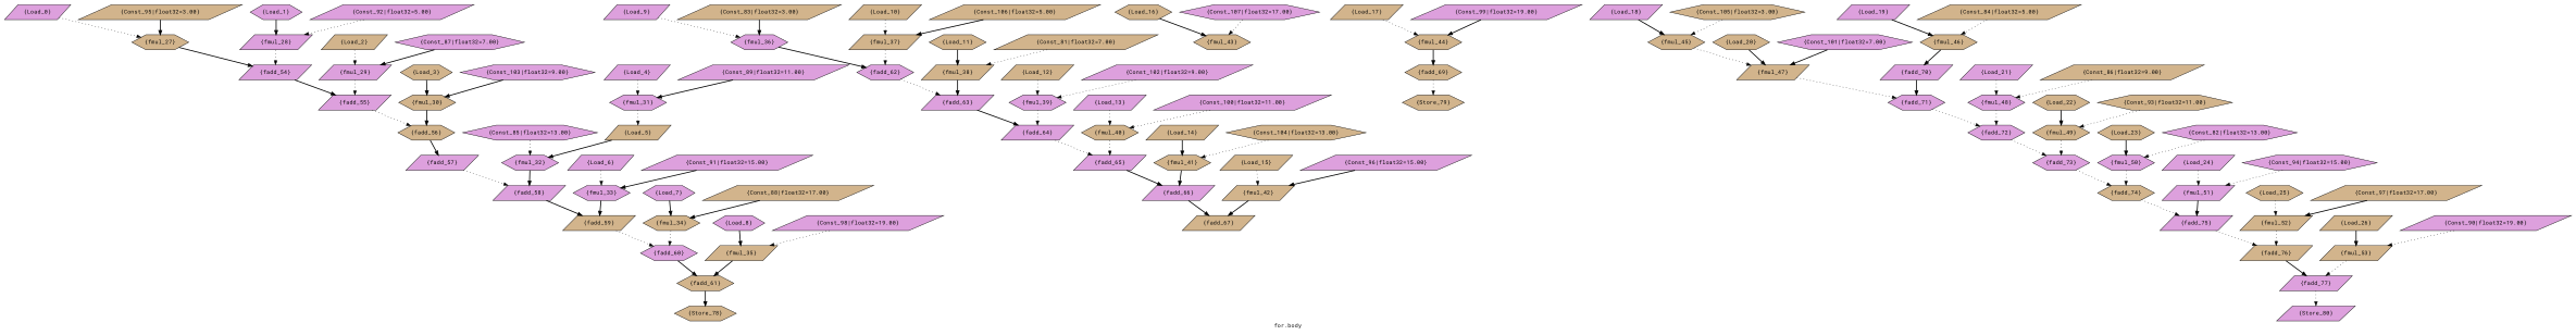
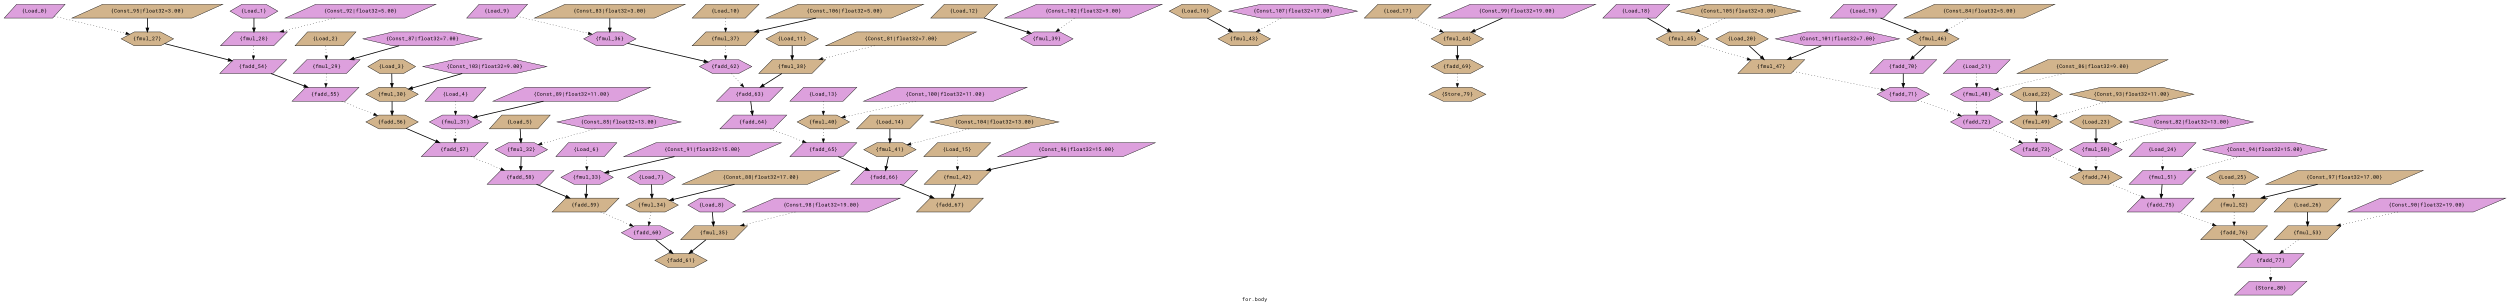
  strict digraph {
    fontname="Roboto Mono"
    label="for.body"
    node [fillcolor=plum fontname="Roboto Mono" h_width=32 opcode=INPUT shape=parallelogram style=filled]
    edge [driver=outPinA fontname="Roboto Mono" load=inPinA style=dotted]
    n1 [label="{Load_0}"]
    n2 [fillcolor=tan label="{fmul_27}" opcode=FMUL shape=hexagon]
    n3 [label="{fadd_54}" opcode=FADD]
    n4 [label="{Load_1}" shape=hexagon]
    n5 [label="{fmul_28}" opcode=FMUL]
    n6 [fillcolor=tan label="{Load_2}"]
    n7 [label="{fmul_29}" opcode=FMUL]
    n8 [label="{fadd_55}" opcode=FADD]
    n9 [fillcolor=tan label="{Load_3}" shape=hexagon]
    n10 [fillcolor=tan label="{fmul_30}" opcode=FMUL shape=hexagon]
    n11 [fillcolor=tan label="{fadd_56}" opcode=FADD shape=hexagon]
    n12 [label="{Load_4}"]
    n13 [label="{fmul_31}" opcode=FMUL shape=hexagon]
    n14 [label="{fadd_57}" opcode=FADD]
    n15 [fillcolor=tan label="{Load_5}"]
    n16 [label="{fmul_32}" opcode=FMUL shape=hexagon]
    n17 [label="{fadd_58}" opcode=FADD]
    n18 [label="{Load_6}"]
    n19 [label="{fmul_33}" opcode=FMUL shape=hexagon]
    n20 [fillcolor=tan label="{fadd_59}" opcode=FADD]
    n21 [label="{Load_7}" shape=hexagon]
    n22 [fillcolor=tan label="{fmul_34}" opcode=FMUL shape=hexagon]
    n23 [label="{fadd_60}" opcode=FADD shape=hexagon]
    n24 [label="{Load_8}" shape=hexagon]
    n25 [fillcolor=tan label="{fmul_35}" opcode=FMUL]
    n26 [fillcolor=tan label="{fadd_61}" opcode=FADD shape=hexagon]
    n27 [label="{Load_9}"]
    n28 [label="{fmul_36}" opcode=FMUL shape=hexagon]
    n29 [label="{fadd_62}" opcode=FADD shape=hexagon]
    n30 [fillcolor=tan label="{Load_10}"]
    n31 [fillcolor=tan label="{fmul_37}" opcode=FMUL]
    n32 [fillcolor=tan label="{Load_11}" shape=hexagon]
    n33 [fillcolor=tan label="{fmul_38}" opcode=FMUL]
    n34 [label="{fadd_63}" opcode=FADD]
    n35 [fillcolor=tan label="{Load_12}"]
    n36 [label="{fmul_39}" opcode=FMUL shape=hexagon]
    n37 [label="{fadd_64}" opcode=FADD]
    n38 [label="{Load_13}"]
    n39 [fillcolor=tan label="{fmul_40}" opcode=FMUL shape=hexagon]
    n40 [label="{fadd_65}" opcode=FADD]
    n41 [fillcolor=tan label="{Load_14}"]
    n42 [fillcolor=tan label="{fmul_41}" opcode=FMUL shape=hexagon]
    n43 [label="{fadd_66}" opcode=FADD]
    n44 [fillcolor=tan label="{Load_15}"]
    n45 [fillcolor=tan label="{fmul_42}" opcode=FMUL]
    n46 [fillcolor=tan label="{fadd_67}" opcode=FADD]
    n47 [fillcolor=tan label="{Load_16}" shape=hexagon]
    n48 [fillcolor=tan label="{fmul_43}" opcode=FMUL shape=hexagon]
    n49 [fillcolor=tan label="{Load_17}"]
    n50 [fillcolor=tan label="{fmul_44}" opcode=FMUL shape=hexagon]
    n51 [fillcolor=tan label="{fadd_69}" opcode=FADD shape=hexagon]
    n52 [label="{Load_18}"]
    n53 [fillcolor=tan label="{fmul_45}" opcode=FMUL shape=hexagon]
    n54 [fillcolor=tan label="{fmul_47}" opcode=FMUL]
    n55 [label="{Load_19}"]
    n56 [fillcolor=tan label="{fmul_46}" opcode=FMUL shape=hexagon]
    n57 [label="{fadd_70}" opcode=FADD]
    n58 [fillcolor=tan label="{Load_20}" shape=hexagon]
    n59 [label="{fadd_71}" opcode=FADD shape=hexagon]
    n60 [label="{Load_21}"]
    n61 [label="{fmul_48}" opcode=FMUL shape=hexagon]
    n62 [label="{fadd_72}" opcode=FADD shape=hexagon]
    n63 [fillcolor=tan label="{Load_22}" shape=hexagon]
    n64 [fillcolor=tan label="{fmul_49}" opcode=FMUL shape=hexagon]
    n65 [label="{fadd_73}" opcode=FADD shape=hexagon]
    n66 [fillcolor=tan label="{Load_23}" shape=hexagon]
    n67 [label="{fmul_50}" opcode=FMUL shape=hexagon]
    n68 [fillcolor=tan label="{fadd_74}" opcode=FADD shape=hexagon]
    n69 [label="{Load_24}"]
    n70 [label="{fmul_51}" opcode=FMUL]
    n71 [label="{fadd_75}" opcode=FADD]
    n72 [fillcolor=tan label="{Load_25}" shape=hexagon]
    n73 [fillcolor=tan label="{fmul_52}" opcode=FMUL]
    n74 [fillcolor=tan label="{fadd_76}" opcode=FADD]
    n75 [fillcolor=tan label="{Load_26}"]
    n76 [fillcolor=tan label="{fmul_53}" opcode=FMUL]
    n77 [label="{fadd_77}" opcode=FADD]
-   n78 [fillcolor=tan label="{Store_78}" opcode=OUTPUT shape=hexagon]
    n79 [fillcolor=tan label="{Store_79}" opcode=OUTPUT shape=hexagon]
    n80 [label="{Store_80}" opcode=OUTPUT]
    n81 [constVal=1 fillcolor=tan float32=7.00 label="{Const_81|float32=7.00}" opcode=CONST]
    n82 [constVal=1 float32=13.00 label="{Const_82|float32=13.00}" opcode=CONST shape=hexagon]
    n83 [constVal=1 fillcolor=tan float32=3.00 label="{Const_83|float32=3.00}" opcode=CONST]
    n84 [constVal=1 fillcolor=tan float32=5.00 label="{Const_84|float32=5.00}" opcode=CONST]
    n85 [constVal=1 float32=13.00 label="{Const_85|float32=13.00}" opcode=CONST shape=hexagon]
    n86 [constVal=1 fillcolor=tan float32=9.00 label="{Const_86|float32=9.00}" opcode=CONST]
    n87 [constVal=1 float32=7.00 label="{Const_87|float32=7.00}" opcode=CONST shape=hexagon]
    n88 [constVal=1 fillcolor=tan float32=17.00 label="{Const_88|float32=17.00}" opcode=CONST]
    n89 [constVal=1 float32=11.00 label="{Const_89|float32=11.00}" opcode=CONST]
    n90 [constVal=1 float32=19.00 label="{Const_90|float32=19.00}" opcode=CONST]
    n91 [constVal=1 float32=15.00 label="{Const_91|float32=15.00}" opcode=CONST]
    n92 [constVal=1 float32=5.00 label="{Const_92|float32=5.00}" opcode=CONST]
    n93 [constVal=1 fillcolor=tan float32=11.00 label="{Const_93|float32=11.00}" opcode=CONST shape=hexagon]
    n94 [constVal=1 float32=15.00 label="{Const_94|float32=15.00}" opcode=CONST shape=hexagon]
    n95 [constVal=1 fillcolor=tan float32=3.00 label="{Const_95|float32=3.00}" opcode=CONST]
    n96 [constVal=1 float32=15.00 label="{Const_96|float32=15.00}" opcode=CONST]
    n97 [constVal=1 fillcolor=tan float32=17.00 label="{Const_97|float32=17.00}" opcode=CONST]
    n98 [constVal=1 float32=19.00 label="{Const_98|float32=19.00}" opcode=CONST]
    n99 [constVal=1 float32=19.00 label="{Const_99|float32=19.00}" opcode=CONST]
    n100 [constVal=1 float32=11.00 label="{Const_100|float32=11.00}" opcode=CONST]
    n101 [constVal=1 float32=7.00 label="{Const_101|float32=7.00}" opcode=CONST shape=hexagon]
    n102 [constVal=1 float32=9.00 label="{Const_102|float32=9.00}" opcode=CONST]
    n103 [constVal=1 float32=9.00 label="{Const_103|float32=9.00}" opcode=CONST shape=hexagon]
    n104 [constVal=1 fillcolor=tan float32=13.00 label="{Const_104|float32=13.00}" opcode=CONST shape=hexagon]
    n105 [constVal=1 fillcolor=tan float32=3.00 label="{Const_105|float32=3.00}" opcode=CONST shape=hexagon]
    n106 [constVal=1 fillcolor=tan float32=5.00 label="{Const_106|float32=5.00}" opcode=CONST]
    n107 [constVal=1 float32=17.00 label="{Const_107|float32=17.00}" opcode=CONST shape=hexagon]
    n1 -> n2
    n2 -> n3 [style=bold]
    n3 -> n8 [load=inPinB style=bold]
    n4 -> n5 [style=bold]
    n5 -> n3 [load=inPinB]
    n6 -> n7
    n7 -> n8
    n8 -> n11 [load=inPinB]
    n9 -> n10 [style=bold]
    n10 -> n11 [style=bold]
    n11 -> n14 [load=inPinB style=bold]
    n12 -> n13
-   n13 -> n15
+   n13 -> n14
    n14 -> n17 [load=inPinB]
    n15 -> n16 [style=bold]
    n16 -> n17 [style=bold]
    n17 -> n20 [load=inPinB style=bold]
    n18 -> n19
    n19 -> n20 [style=bold]
    n20 -> n23 [load=inPinB]
    n21 -> n22 [style=bold]
    n22 -> n23
    n23 -> n26 [load=inPinB style=bold]
    n24 -> n25 [style=bold]
    n25 -> n26 [style=bold]
-   n26 -> n78 [style=bold]
    n27 -> n28
    n28 -> n29 [style=bold]
    n29 -> n34 [load=inPinB]
    n30 -> n31
    n31 -> n29 [load=inPinB]
    n32 -> n33 [style=bold]
    n33 -> n34 [style=bold]
    n34 -> n37 [load=inPinB style=bold]
-   n35 -> n36
-   n36 -> n37
+   n35 -> n36 [style=bold]
    n37 -> n40 [load=inPinB]
    n38 -> n39
    n39 -> n40
    n40 -> n43 [load=inPinB style=bold]
    n41 -> n42 [style=bold]
    n42 -> n43 [style=bold]
    n43 -> n46 [load=inPinB style=bold]
    n44 -> n45
    n45 -> n46 [style=bold]
    n47 -> n48 [style=bold]
    n49 -> n50
    n50 -> n51 [style=bold]
    n51 -> n79
    n52 -> n53 [style=bold]
    n53 -> n54
    n54 -> n59
    n55 -> n56 [style=bold]
    n56 -> n57 [load=inPinB style=bold]
    n57 -> n59 [load=inPinB style=bold]
    n58 -> n54 [style=bold]
    n59 -> n62 [load=inPinB]
    n60 -> n61
    n61 -> n62
    n62 -> n65 [load=inPinB]
    n63 -> n64 [style=bold]
    n64 -> n65
    n65 -> n68 [load=inPinB]
    n66 -> n67 [style=bold]
    n67 -> n68
    n68 -> n71 [load=inPinB]
    n69 -> n70
    n70 -> n71 [style=bold]
    n71 -> n74 [load=inPinB]
    n72 -> n73
    n73 -> n74
    n74 -> n77 [load=inPinB style=bold]
    n75 -> n76 [style=bold]
    n76 -> n77
    n77 -> n80
    n81 -> n33 [load=inPinB]
    n82 -> n67 [load=inPinB]
    n83 -> n28 [load=inPinB style=bold]
    n84 -> n56 [load=inPinB]
    n85 -> n16 [load=inPinB]
    n86 -> n61 [load=inPinB]
    n87 -> n7 [load=inPinB style=bold]
    n88 -> n22 [load=inPinB style=bold]
    n89 -> n13 [load=inPinB style=bold]
    n90 -> n76 [load=inPinB]
    n91 -> n19 [load=inPinB style=bold]
    n92 -> n5 [load=inPinB]
    n93 -> n64 [load=inPinB]
    n94 -> n70 [load=inPinB]
    n95 -> n2 [load=inPinB style=bold]
    n96 -> n45 [load=inPinB style=bold]
    n97 -> n73 [load=inPinB style=bold]
    n98 -> n25 [load=inPinB]
    n99 -> n50 [load=inPinB style=bold]
    n100 -> n39 [load=inPinB]
    n101 -> n54 [load=inPinB style=bold]
    n102 -> n36 [load=inPinB]
    n103 -> n10 [load=inPinB style=bold]
    n104 -> n42 [load=inPinB]
    n105 -> n53 [load=inPinB]
    n106 -> n31 [load=inPinB style=bold]
    n107 -> n48 [load=inPinB]
  }
